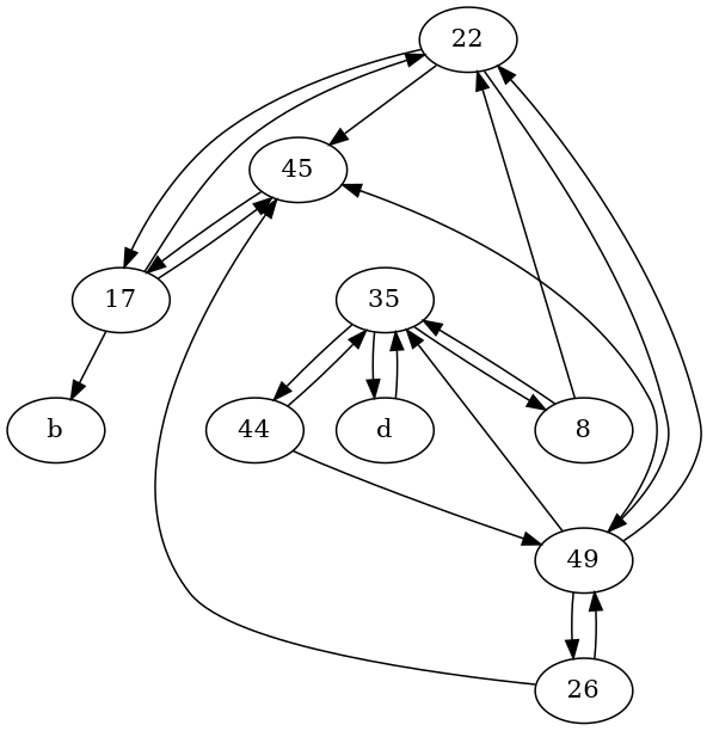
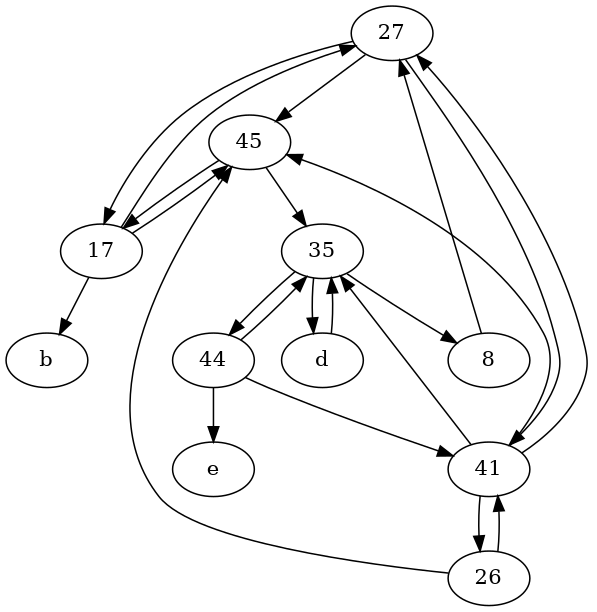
  digraph {
-   22
+   22 [label=27]
    45
-   41 [label=49]
+   41
    17
    8
    35
    26
    b
    44
    d
+   e
    22 -> 45
    22 -> 41
    22 -> 17
    45 -> 17
    41 -> 22
    41 -> 45
    41 -> 35
    41 -> 26
    17 -> 22
    17 -> 45
    17 -> b
    8 -> 22
-   8 -> 35
+   45 -> 35
    35 -> 8
    35 -> 44
    35 -> d
    26 -> 45
    26 -> 41
    44 -> 41
    44 -> 35
+   44 -> e
    d -> 35
  }
